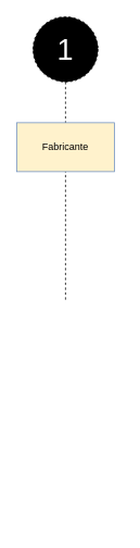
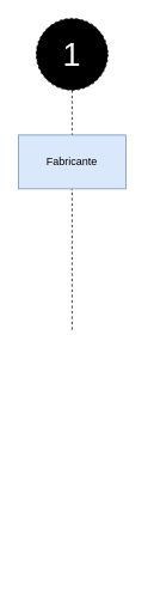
  <mxCell id="0" />
  <mxCell id="1" parent="0" />
  <mxCell id="2" value="" style="group" vertex="1" connectable="0" parent="1"><mxGeometry x="40" y="20" width="110" height="630" as="geometry" /></mxCell>
  <mxCell id="3" style="edgeStyle=orthogonalEdgeStyle;rounded=0;orthogonalLoop=1;jettySize=auto;html=1;dashed=1;endArrow=none;endFill=0;" edge="1" parent="2" source="4"><mxGeometry relative="1" as="geometry"><mxPoint x="40" y="350" as="targetPoint" /></mxGeometry></mxCell>
  <mxCell id="4" value="&lt;font color=&quot;#ffffff&quot; style=&quot;font-size: 36px;&quot;&gt;1&lt;/font&gt;" style="ellipse;whiteSpace=wrap;html=1;aspect=fixed;fillColor=#000000;dashed=1;" vertex="1" parent="2"><mxGeometry width="80" height="80" as="geometry" /></mxCell>
- <mxCell id="5" value="Fabricante" style="rounded=0;whiteSpace=wrap;html=1;fillColor=#fff2cc;strokeColor=#6c8ebf;" vertex="1" parent="2"><mxGeometry x="-20" y="130" width="120" height="60" as="geometry" /></mxCell>
+ <mxCell id="5" value="Fabricante" style="rounded=0;whiteSpace=wrap;html=1;fillColor=#dae8fc;strokeColor=#6c8ebf;" vertex="1" parent="2"><mxGeometry x="-20" y="130" width="120" height="60" as="geometry" /></mxCell>
